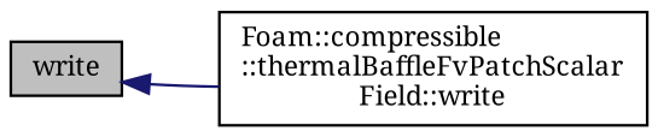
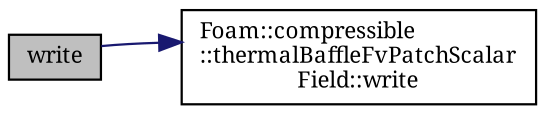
  digraph {
    rankdir=LR
    fontname="Noto Serif"
    node [color=black fontname="Noto Serif" fontsize=10 shape=record]
    n1 [fillcolor=grey75 fontcolor=black height=0.2 label=write style=filled width=0.4]
    n2 [height=0.2 label="Foam::compressible\l::thermalBaffleFvPatchScalar\lField::write" width=0.4]
-   n1 -> n2 [color=midnightblue dir=back fontname="Noto Serif" fontsize=10 labelfontname=FreeSans labelfontsize=10 style=solid]
+   n2 -> n1 [color=midnightblue dir=back fontname="Noto Serif" fontsize=10 labelfontname=FreeSans labelfontsize=10 style=solid]
  }
